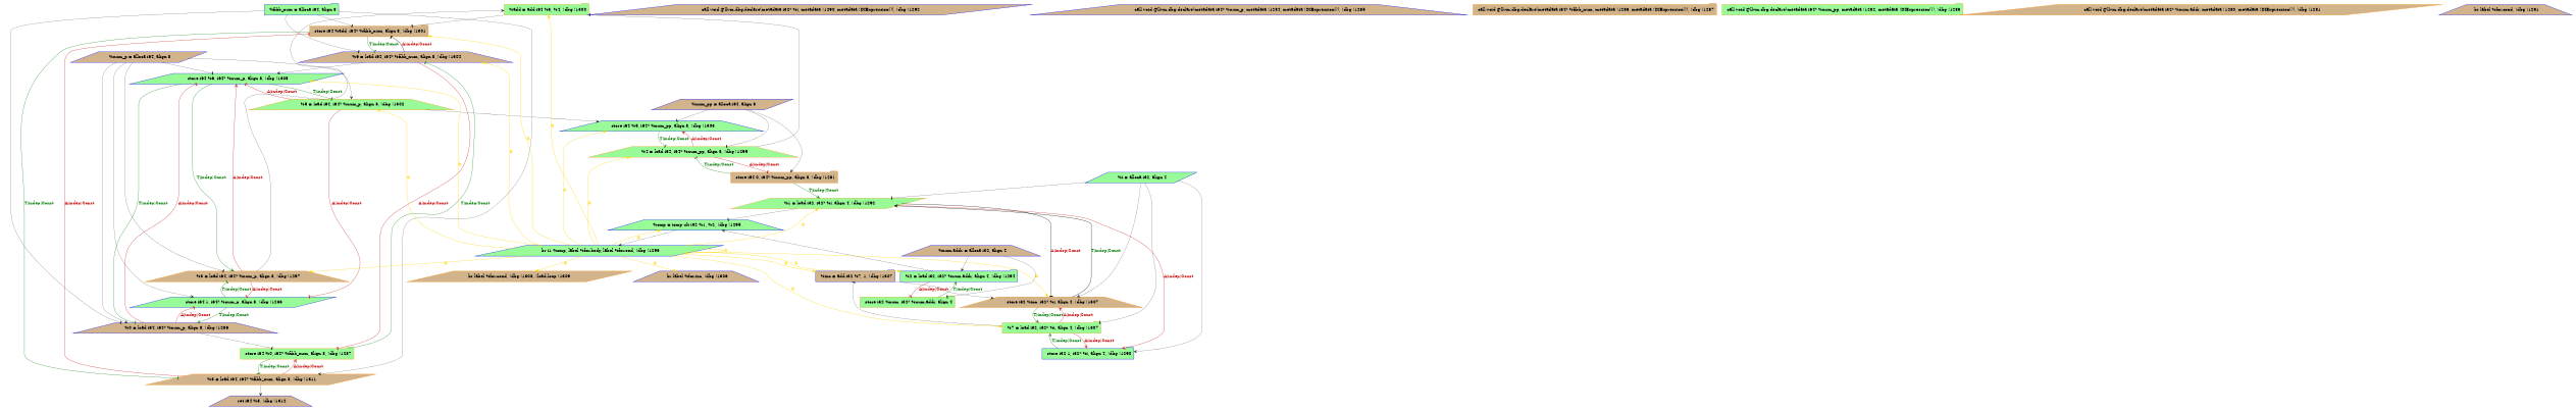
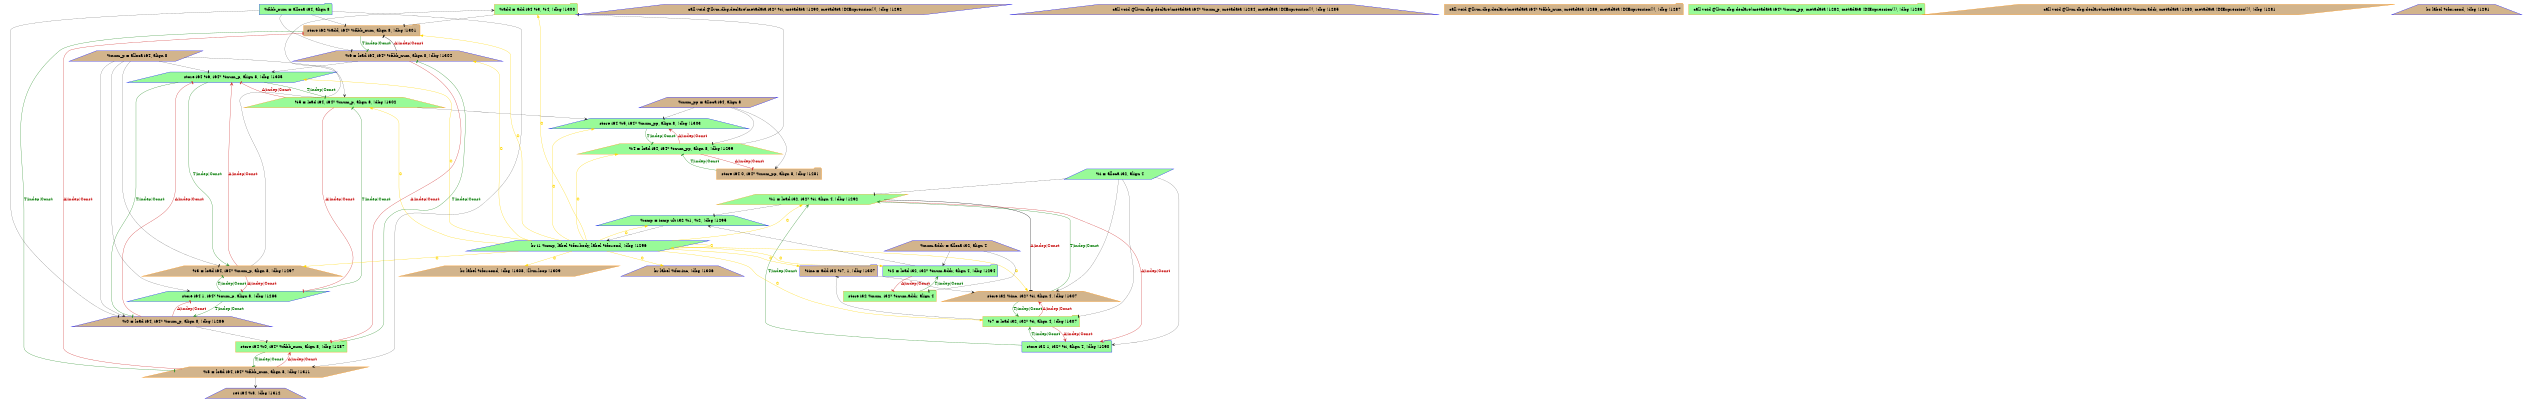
  digraph {
    node [color=blue fillcolor=tan shape=trapezium style=filled]
    edge [arrowhead=tee color=black fontcolor=black penwidth=1.0 style=solid]
    n1 [color=darkorange fillcolor=palegreen label="  %add = add i64 %3, %4, !dbg !1300" shape=folder]
-   n2 [color=darkorange label="  store i64 %add, i64* %fibb_num, align 8, !dbg !1301" shape=folder]
+   n2 [color=darkorange label="store i62 %add, i64* %fibb_num, align 8, !dbg !1301" shape=folder]
    n3 [label="  %6 = load i64, i64* %fibb_num, align 8, !dbg !1304"]
    n4 [color=darkorange label="  %8 = load i64, i64* %fibb_num, align 8, !dbg !1311" shape=parallelogram]
    n5 [color=darkorange fillcolor=palegreen label="  %5 = load i64, i64* %num_p, align 8, !dbg !1302"]
    n6 [fillcolor=palegreen label="  store i64 %5, i64* %num_pp, align 8, !dbg !1303"]
    n7 [fillcolor=palegreen label="  store i64 1, i64* %num_p, align 8, !dbg !1283" shape=parallelogram]
    n8 [fillcolor=palegreen label="  store i64 %6, i64* %num_p, align 8, !dbg !1305" shape=parallelogram]
    n9 [color=darkorange fillcolor=palegreen label="  %4 = load i64, i64* %num_pp, align 8, !dbg !1299"]
    n10 [color=darkorange label="  %3 = load i64, i64* %num_p, align 8, !dbg !1297"]
    n11 [label="  %0 = load i64, i64* %num_p, align 8, !dbg !1286"]
    n12 [color=darkorange fillcolor=palegreen label="  %1 = load i32, i32* %i, align 4, !dbg !1292" shape=parallelogram]
    n13 [fillcolor=palegreen label="  %cmp = icmp ult i32 %1, %2, !dbg !1295"]
    n14 [color=darkorange label="  store i32 %inc, i32* %i, align 4, !dbg !1307"]
    n15 [fillcolor=palegreen label="  store i32 1, i32* %i, align 4, !dbg !1290" shape=folder]
    n16 [fillcolor=palegreen label="  br i1 %cmp, label %for.body, label %for.end, !dbg !1296" shape=parallelogram]
    n17 [color=darkorange fillcolor=palegreen label="  %7 = load i32, i32* %i, align 4, !dbg !1307" shape=folder]
    n18 [color=darkorange label="  store i64 0, i64* %num_pp, align 8, !dbg !1281" shape=folder]
    n19 [color=darkorange fillcolor=palegreen label="  store i64 %0, i64* %fibb_num, align 8, !dbg !1287" shape=folder]
    n20 [label="  ret i64 %8, !dbg !1312"]
-   n21 [color=darkorange label="br label %for.cond, !dbg !1308, !load.loop !1309" shape=parallelogram]
+   n21 [color=darkorange label="  br label %for.cond, !dbg !1308, !llvm.loop !1309" shape=parallelogram]
    n22 [label="  %inc = add i32 %7, 1, !dbg !1307" shape=folder]
    n23 [fillcolor=palegreen label="  %i = alloca i32, align 4" shape=parallelogram]
    n24 [fillcolor=palegreen label="  %2 = load i32, i32* %num.addr, align 4, !dbg !1294" shape=folder]
    n25 [label="  br label %for.inc, !dbg !1306"]
    n26 [fillcolor=palegreen label="  %fibb_num = alloca i64, align 8" shape=folder]
    n27 [label="  call void @llvm.dbg.declare(metadata i32* %i, metadata !1290, metadata !DIExpression()), !dbg !1292" shape=parallelogram]
    n28 [color=darkorange fillcolor=palegreen label="  store i32 %num, i32* %num.addr, align 4" shape=folder]
    n29 [label="  call void @llvm.dbg.declare(metadata i64* %num_p, metadata !1284, metadata !DIExpression()), !dbg !1285"]
    n30 [color=darkorange label="  call void @llvm.dbg.declare(metadata i64* %fibb_num, metadata !1286, metadata !DIExpression()), !dbg !1287" shape=folder]
    n31 [label="  %num.addr = alloca i32, align 4"]
    n32 [color=darkorange fillcolor=palegreen label="  call void @llvm.dbg.declare(metadata i64* %num_pp, metadata !1282, metadata !DIExpression()), !dbg !1283" shape=folder]
    n33 [color=darkorange label="  call void @llvm.dbg.declare(metadata i32* %num.addr, metadata !1280, metadata !DIExpression()), !dbg !1281" shape=parallelogram]
    n34 [label="  %num_pp = alloca i64, align 8" shape=parallelogram]
    n35 [label="  br label %for.cond, !dbg !1291"]
    n36 [label="  %num_p = alloca i64, align 8" shape=parallelogram]
    n1 -> n2 [penwidth=0.5]
    n2 -> n3 [color=forestgreen fontcolor=forestgreen label="T|indep|Const"]
    n2 -> n4 [color=forestgreen fontcolor=forestgreen label="T|indep|Const"]
    n3 -> n2 [fontcolor=firebrick3 label="A|indep|Const"]
    n3 -> n8 [arrowhead=vee penwidth=0.5]
    n3 -> n19 [color=firebrick3 fontcolor=firebrick3 label="A|indep|Const"]
    n4 -> n2 [color=firebrick3 fontcolor=firebrick3 label="A|indep|Const"]
    n4 -> n19 [arrowhead=vee color=firebrick3 fontcolor=firebrick3 label="A|indep|Const"]
    n4 -> n20 [arrowhead=vee penwidth=0.5]
    n5 -> n6 [arrowhead=vee penwidth=0.5]
    n5 -> n7 [color=firebrick3 fontcolor=firebrick3 label="A|indep|Const"]
    n5 -> n8 [color=firebrick3 fontcolor=firebrick3 label="A|indep|Const"]
    n6 -> n9 [color=forestgreen fontcolor=forestgreen label="T|indep|Const"]
+   n7 -> n5 [color=forestgreen fontcolor=forestgreen label="T|indep|Const"]
    n7 -> n10 [color=forestgreen fontcolor=forestgreen label="T|indep|Const"]
    n7 -> n11 [arrowhead=vee color=forestgreen fontcolor=forestgreen label="T|indep|Const"]
    n8 -> n5 [color=forestgreen fontcolor=forestgreen label="T|indep|Const"]
    n8 -> n10 [arrowhead=vee color=forestgreen fontcolor=forestgreen label="T|indep|Const"]
    n8 -> n11 [color=forestgreen fontcolor=forestgreen label="T|indep|Const"]
    n9 -> n1 [penwidth=0.5]
    n9 -> n6 [arrowhead=vee color=firebrick3 fontcolor=firebrick3 label="A|indep|Const"]
    n9 -> n18 [color=firebrick3 fontcolor=firebrick3 label="A|indep|Const"]
    n10 -> n1 [arrowhead=vee penwidth=0.5]
    n10 -> n7 [color=firebrick3 fontcolor=firebrick3 label="A|indep|Const"]
    n10 -> n8 [arrowhead=vee color=firebrick3 fontcolor=firebrick3 label="A|indep|Const"]
    n11 -> n7 [color=firebrick3 fontcolor=firebrick3 label="A|indep|Const"]
    n11 -> n8 [color=firebrick3 fontcolor=firebrick3 label="A|indep|Const"]
    n11 -> n19 [penwidth=0.5]
    n12 -> n13 [penwidth=0.5]
    n12 -> n14 [fontcolor=firebrick3 label="A|indep|Const"]
    n12 -> n15 [arrowhead=vee color=firebrick3 fontcolor=firebrick3 label="A|indep|Const"]
    n13 -> n16 [arrowhead=vee penwidth=0.5]
-   n14 -> n12 [arrowhead=vee fontcolor=forestgreen label="T|indep|Const"]
+   n14 -> n12 [arrowhead=vee color=forestgreen fontcolor=forestgreen label="T|indep|Const"]
    n14 -> n17 [arrowhead=vee color=forestgreen fontcolor=forestgreen label="T|indep|Const"]
-   n18 -> n12 [arrowhead=vee color=forestgreen fontcolor=forestgreen label="T|indep|Const"]
+   n15 -> n12 [arrowhead=vee color=forestgreen fontcolor=forestgreen label="T|indep|Const"]
    n15 -> n17 [arrowhead=vee color=forestgreen fontcolor=forestgreen label="T|indep|Const"]
    n16 -> n1 [color=gold fontcolor=gold label=C arrowhead=""]
    n16 -> n2 [color=gold fontcolor=gold label=C arrowhead=""]
    n16 -> n3 [color=gold fontcolor=gold label=C arrowhead=""]
    n16 -> n5 [color=gold fontcolor=gold label=C arrowhead=""]
    n16 -> n6 [color=gold fontcolor=gold label=C arrowhead=""]
    n16 -> n8 [color=gold fontcolor=gold label=C arrowhead=""]
    n16 -> n9 [color=gold fontcolor=gold label=C arrowhead=""]
    n16 -> n10 [color=gold fontcolor=gold label=C arrowhead=""]
    n16 -> n12 [color=gold fontcolor=gold label=C arrowhead=""]
    n16 -> n13 [color=gold fontcolor=gold label=C arrowhead=""]
    n16 -> n14 [color=gold fontcolor=gold label=C arrowhead=""]
    n16 -> n16 [color=gold fontcolor=gold label=C arrowhead=""]
    n16 -> n17 [color=gold fontcolor=gold label=C arrowhead=""]
    n16 -> n21 [color=gold fontcolor=gold label=C arrowhead=""]
    n16 -> n22 [color=gold fontcolor=gold label=C arrowhead=""]
    n16 -> n24 [color=gold fontcolor=gold label=C arrowhead=""]
    n16 -> n25 [color=gold fontcolor=gold label=C arrowhead=""]
    n17 -> n14 [arrowhead=vee color=firebrick3 fontcolor=firebrick3 label="A|indep|Const"]
    n17 -> n15 [arrowhead=vee color=firebrick3 fontcolor=firebrick3 label="A|indep|Const"]
    n17 -> n22 [penwidth=0.5]
    n18 -> n9 [color=forestgreen fontcolor=forestgreen label="T|indep|Const"]
    n19 -> n3 [color=forestgreen fontcolor=forestgreen label="T|indep|Const"]
    n19 -> n4 [color=forestgreen fontcolor=forestgreen label="T|indep|Const"]
    n22 -> n14 [arrowhead=vee penwidth=0.5]
    n23 -> n12 [penwidth=0.5]
    n23 -> n14 [arrowhead=vee penwidth=0.5]
    n23 -> n15 [arrowhead=vee penwidth=0.5]
    n23 -> n17 [penwidth=0.5]
    n24 -> n13 [arrowhead=vee penwidth=0.5]
    n24 -> n28 [color=firebrick3 fontcolor=firebrick3 label="A|indep|Const"]
    n26 -> n2 [penwidth=0.5]
    n26 -> n3 [penwidth=0.5]
    n26 -> n4 [arrowhead=vee penwidth=0.5]
    n26 -> n11 [penwidth=0.5]
    n28 -> n24 [arrowhead=vee color=forestgreen fontcolor=forestgreen label="T|indep|Const"]
    n31 -> n24 [arrowhead=vee penwidth=0.5]
    n31 -> n28 [penwidth=0.5]
    n34 -> n6 [penwidth=0.5]
    n34 -> n9 [penwidth=0.5]
    n34 -> n18 [arrowhead=vee penwidth=0.5]
    n36 -> n5 [arrowhead=vee penwidth=0.5]
    n36 -> n7 [arrowhead=vee penwidth=0.5]
    n36 -> n8 [penwidth=0.5]
    n36 -> n10 [penwidth=0.5]
    n36 -> n11 [arrowhead=vee penwidth=0.5]
  }
